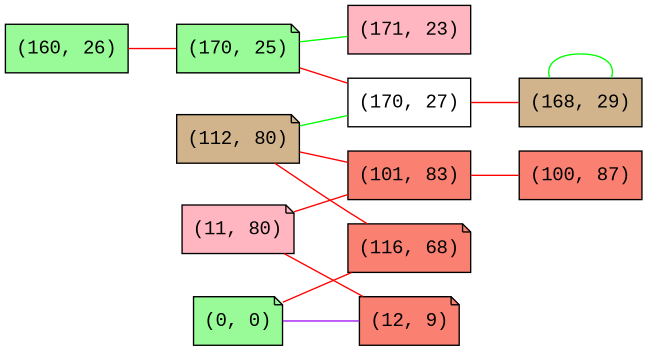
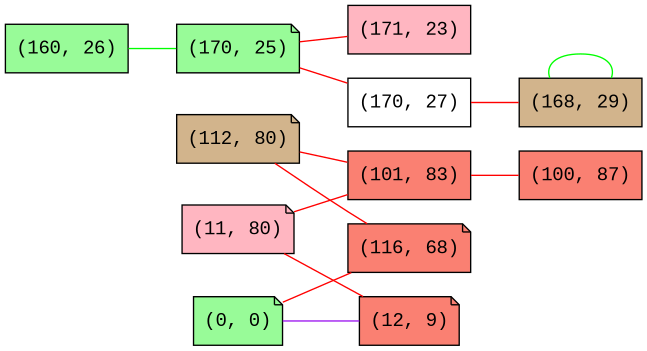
  graph {
    fontname="Liberation Mono"
    rankdir=LR
    node [fillcolor=salmon fontname="Liberation Mono" shape=note style=filled]
    edge [color=red fontname="Liberation Mono" weight=1]
    "(11, 80)" [fillcolor=lightpink]
    "(101, 83)" [shape=box]
    "(12, 9)"
    "(100, 87)" [shape=box]
    "(112, 80)" [fillcolor=tan]
    "(170, 27)" [fillcolor=white shape=box]
    "(116, 68)"
    "(168, 29)" [fillcolor=tan shape=box]
    "(160, 26)" [fillcolor=palegreen shape=box]
    "(170, 25)" [fillcolor=palegreen]
    "(171, 23)" [fillcolor=lightpink shape=box]
    "(0, 0)" [fillcolor=palegreen]
    "(11, 80)" -- "(101, 83)"
    "(11, 80)" -- "(12, 9)"
    "(101, 83)" -- "(100, 87)"
    "(112, 80)" -- "(101, 83)"
-   "(112, 80)" -- "(170, 27)" [color=green weight=2]
    "(112, 80)" -- "(116, 68)"
    "(170, 27)" -- "(168, 29)"
    "(168, 29)" -- "(168, 29)" [color=green weight=2]
-   "(160, 26)" -- "(170, 25)"
+   "(160, 26)" -- "(170, 25)" [color=green]
    "(170, 25)" -- "(170, 27)"
-   "(170, 25)" -- "(171, 23)" [color=green]
+   "(170, 25)" -- "(171, 23)"
    "(0, 0)" -- "(12, 9)" [color=purple weight=4]
    "(0, 0)" -- "(116, 68)"
  }
